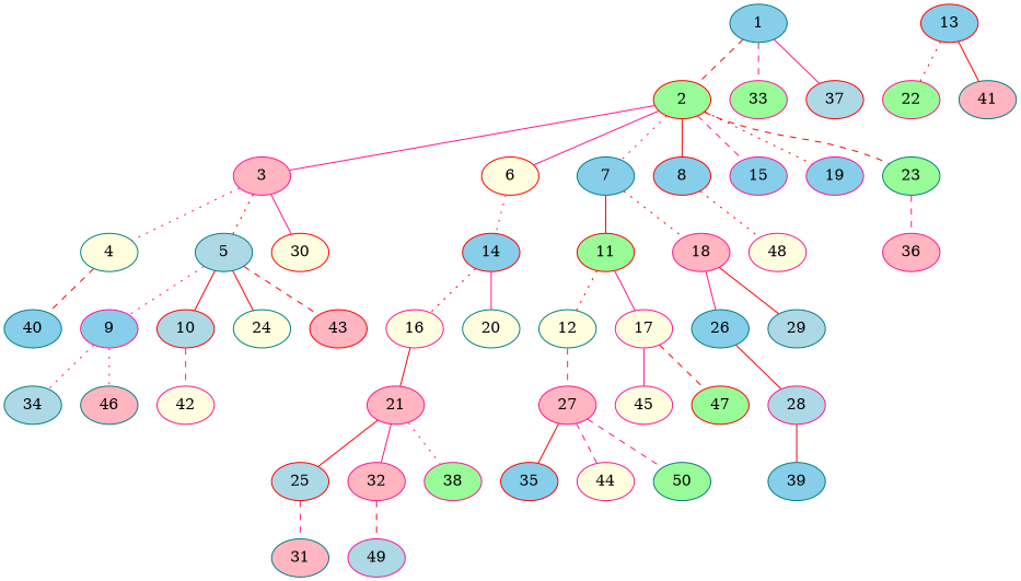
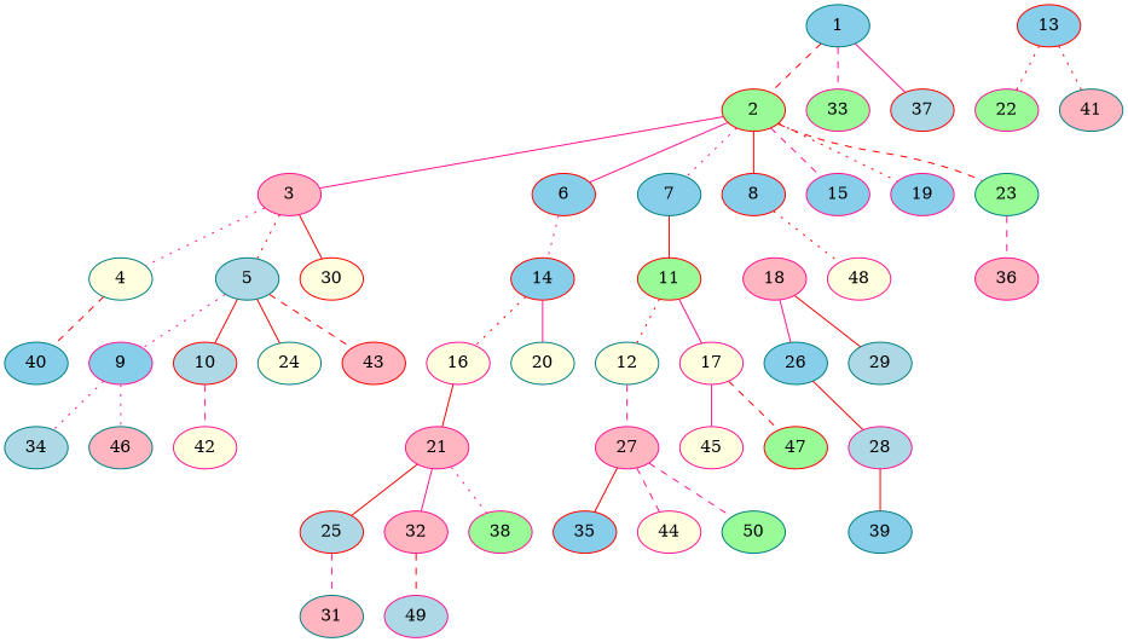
  graph {
    node [color=deeppink fillcolor=skyblue style=filled]
    edge [color=red style=solid]
    1 [color=teal]
    2 [color=red fillcolor=palegreen]
    33 [fillcolor=palegreen]
    37 [color=red fillcolor=lightblue]
    3 [fillcolor=lightpink]
-   6 [color=red fillcolor=lightyellow]
+   6 [color=red]
    7 [color=teal]
    8 [color=red]
    15
    19
    23 [color=teal fillcolor=palegreen]
    4 [color=teal fillcolor=lightyellow]
    5 [color=teal fillcolor=lightblue]
    30 [color=red fillcolor=lightyellow]
    14 [color=red]
    11 [color=red fillcolor=palegreen]
    18 [fillcolor=lightpink]
    48 [fillcolor=lightyellow]
    36 [fillcolor=lightpink]
    40 [color=teal]
    9
    10 [color=red fillcolor=lightblue]
    24 [color=teal fillcolor=lightyellow]
    43 [color=red fillcolor=lightpink]
    34 [color=teal fillcolor=lightblue]
    46 [color=teal fillcolor=lightpink]
    42 [fillcolor=lightyellow]
    16 [fillcolor=lightyellow]
    20 [color=teal fillcolor=lightyellow]
    12 [color=teal fillcolor=lightyellow]
    17 [fillcolor=lightyellow]
    13 [color=red]
    22 [fillcolor=palegreen]
    41 [color=teal fillcolor=lightpink]
    26 [color=teal]
    29 [color=teal fillcolor=lightblue]
    27 [fillcolor=lightpink]
    45 [fillcolor=lightyellow]
    47 [color=red fillcolor=palegreen]
    35 [color=red]
    44 [fillcolor=lightyellow]
    50 [color=teal fillcolor=palegreen]
    21 [fillcolor=lightpink]
    25 [color=red fillcolor=lightblue]
    32 [fillcolor=lightpink]
    38 [fillcolor=palegreen]
    28 [fillcolor=lightblue]
    31 [color=teal fillcolor=lightpink]
    49 [fillcolor=lightblue]
    39 [color=teal]
    1 -- 2 [style=dashed]
    1 -- 33 [color=deeppink style=dashed]
    1 -- 37 [color=deeppink]
    2 -- 3 [color=deeppink]
    2 -- 6 [color=deeppink]
    2 -- 7 [color=deeppink style=dotted]
    2 -- 8
    2 -- 15 [color=deeppink style=dashed]
    2 -- 19 [style=dotted]
    2 -- 23 [style=dashed]
    3 -- 4 [color=deeppink style=dotted]
    3 -- 5 [style=dotted]
-   3 -- 30 [color=deeppink]
+   3 -- 30
    6 -- 14 [color=deeppink style=dotted]
    7 -- 11
-   7 -- 18 [style=dotted]
    8 -- 48 [style=dotted]
    23 -- 36 [color=deeppink style=dashed]
    4 -- 40 [style=dashed]
    5 -- 9 [color=deeppink style=dotted]
    5 -- 10
    5 -- 24
    5 -- 43 [style=dashed]
    14 -- 16 [style=dotted]
    14 -- 20 [color=deeppink]
    11 -- 12 [style=dotted]
    11 -- 17 [color=deeppink]
    18 -- 26 [color=deeppink]
    18 -- 29
    9 -- 34 [color=deeppink style=dotted]
    9 -- 46 [color=deeppink style=dotted]
    10 -- 42 [color=deeppink style=dashed]
    16 -- 21
    12 -- 27 [color=deeppink style=dashed]
    17 -- 45 [color=deeppink]
    17 -- 47 [style=dashed]
    13 -- 22 [style=dotted]
-   13 -- 41
+   13 -- 41 [style=dotted]
    26 -- 28
    27 -- 35
    27 -- 44 [color=deeppink style=dashed]
    27 -- 50 [color=deeppink style=dashed]
    21 -- 25
    21 -- 32 [color=deeppink]
    21 -- 38 [color=deeppink style=dotted]
    25 -- 31 [color=deeppink style=dashed]
    32 -- 49 [style=dashed]
    28 -- 39
  }
